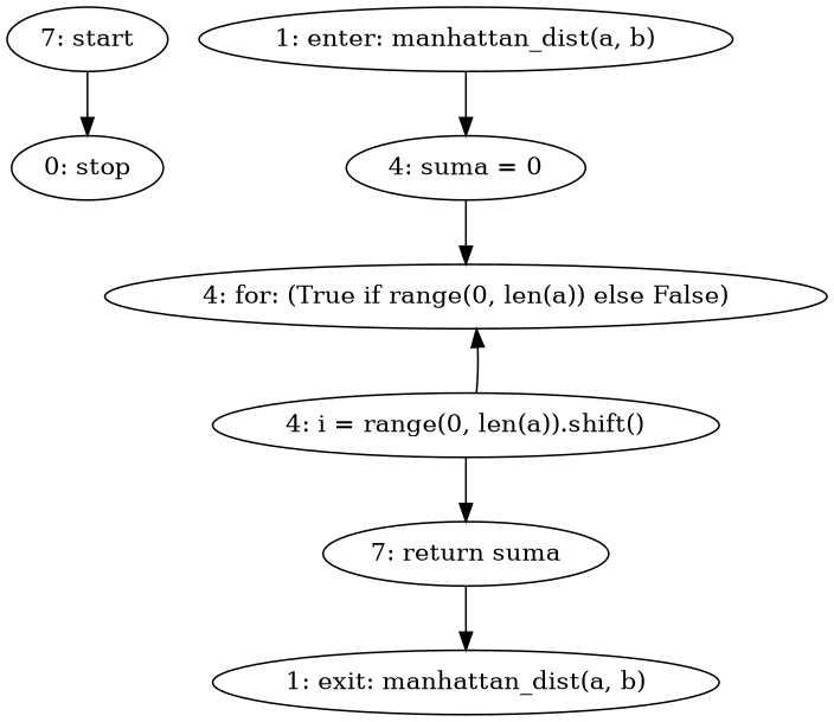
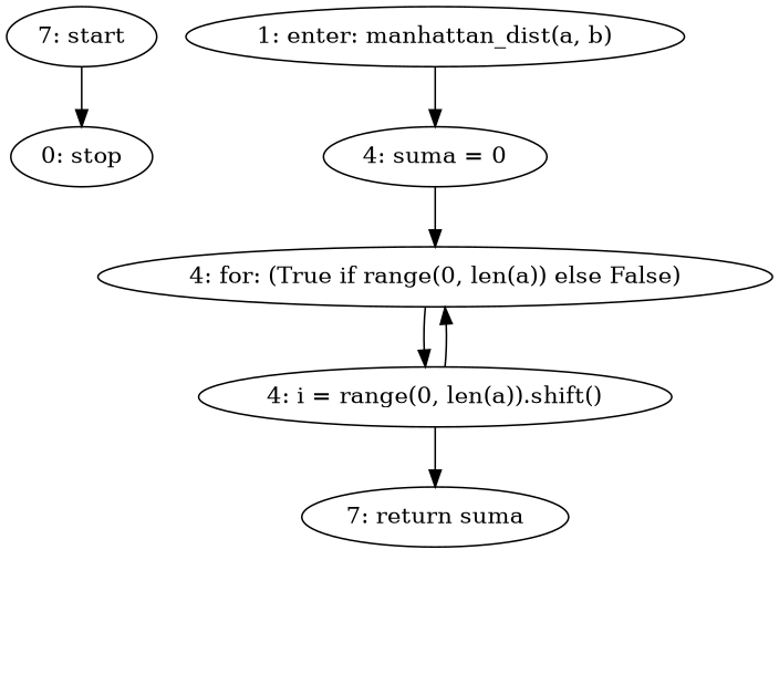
  strict digraph {
    n1 [label="7: start"]
    n2 [label="0: stop"]
    n3 [label="1: enter: manhattan_dist(a, b)"]
    n4 [label="4: suma = 0"]
    n5 [label="4: for: (True if range(0, len(a)) else False)"]
    n6 [label="4: i = range(0, len(a)).shift()"]
    n7 [label="7: return suma"]
-   n8 [label="1: exit: manhattan_dist(a, b)"]
    n1 -> n2
    n3 -> n4
    n4 -> n5
+   n5 -> n6
    n6 -> n5
    n6 -> n7
-   n7 -> n8
  }
